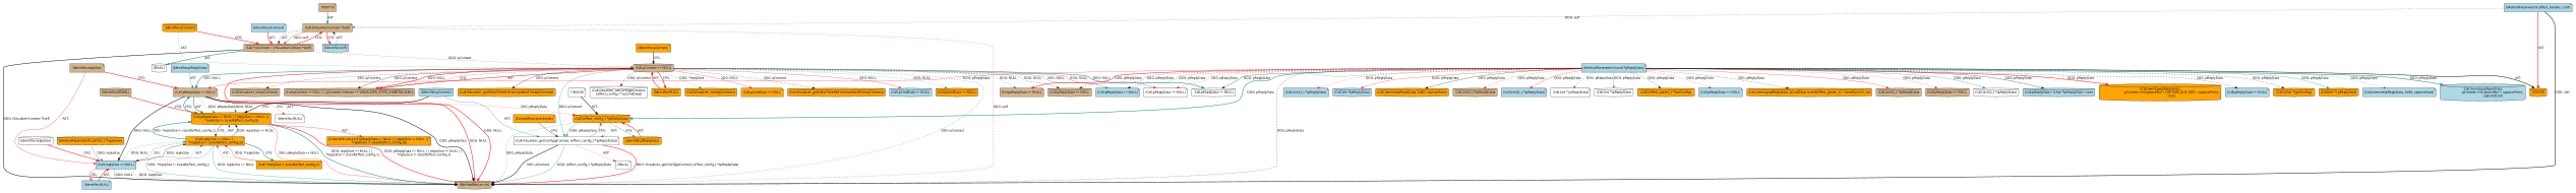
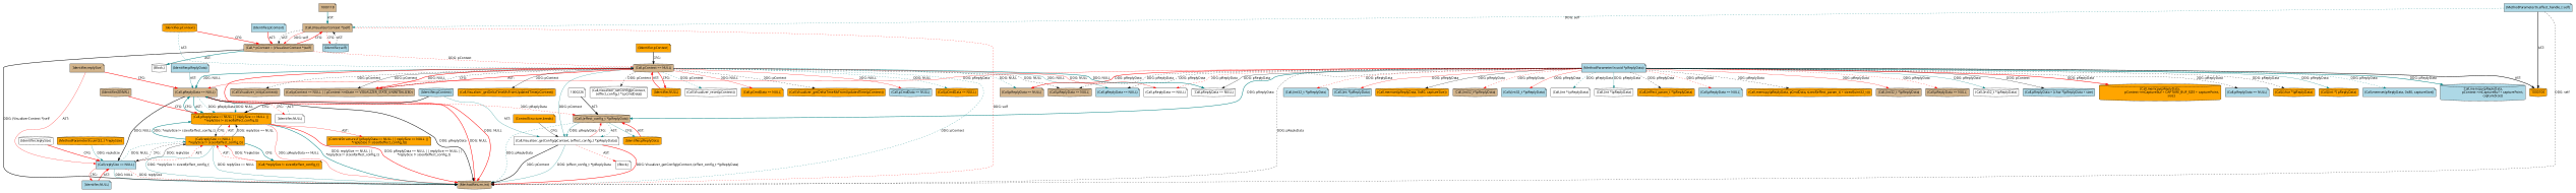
  digraph {
    fontname="Noto Sans"
    node [fillcolor=orange fontname="Noto Sans" shape=cylinder style=filled]
    edge [color=red fontname="Noto Sans" style=dashed]
    n1 [fillcolor=tan label="(Call,pReplyData == NULL)" shape=note]
    n2 [label="(Call,pReplyData == NULL || replySize == NULL ||\n *replySize != sizeof(effect_config_t))"]
    n3 [fillcolor=lightblue label="(Call,replySize == NULL)" shape=note]
-   n4 [label="(Call,(effect_config_t *)pReplyData)"]
+   n4 [fillcolor=tan label="(Call,(effect_config_t *)pReplyData)"]
    n5 [fillcolor=white label="(Identifier,NULL)" shape=note]
    n6 [fillcolor=tan label="(MethodReturn,int)"]
    n7 [label="(Call,replySize == NULL ||\n *replySize != sizeof(effect_config_t))" shape=note]
    n8 [label="(ControlStructure,if (pReplyData == NULL || replySize == NULL ||\n *replySize != sizeof(effect_config_t)))" shape=note]
    n9 [fillcolor=lightblue label="(Identifier,NULL)" shape=note]
    n10 [fillcolor=white label="(Call,Visualizer_getConfig(pContext, (effect_config_t *)pReplyData))" shape=note]
    n11 [label="(Identifier,pReplyData)"]
    n12 [fillcolor=lightblue label="(MethodParameterIn,void *pReplyData)" shape=note]
    n13 [fillcolor=lightblue label="(Call,(int32_t *)pReplyData)" shape=note]
    n14 [fillcolor=lightblue label="(Call,(int *)pReplyData)"]
    n15 [fillcolor=tan label="(Call,pReplyData == NULL)" shape=note]
    n16 [label="(Call,memset(pReplyData, 0x80, captureSize))"]
    n17 [fillcolor=tan label="(Call,pReplyData == NULL)"]
    n18 [fillcolor=tan label="(Call,(int32_t*)pReplyData)"]
    n19 [fillcolor=lightblue label="(Call,(int32_t *)pReplyData)" shape=note]
    n20 [fillcolor=white label="(Call,(int *) pReplyData)" shape=note]
    n21 [fillcolor=lightblue label="(Call,pReplyData == NULL)" shape=note]
    n22 [fillcolor=white label="(Call,(int *)pReplyData)"]
-   n23 [label="(Call,(effect_param_t *)setConfig)"]
+   n23 [label="(Call,(effect_param_t *)pReplyData)"]
    n24 [fillcolor=lightblue label="(Call,pReplyData == NULL)" shape=note]
    n25 [label="(Call,memcpy(pReplyData, pCmdData, sizeof(effect_param_t) + sizeof(uint32_t)))"]
    n26 [fillcolor=white label="(Call,pReplyData == NULL)"]
    n27 [fillcolor=tan label="(Call,(int32_t *)pReplyData)"]
    n28 [fillcolor=tan label="(Call,pReplyData == NULL)"]
    n29 [fillcolor=white label="(Call,(int32_t *)pReplyData)"]
    n30 [fillcolor=lightblue label="(Call,pReplyData = (char *)pReplyData + size)"]
    n31 [label="(Call,memcpy(pReplyData,\n                           pContext->mCaptureBuf + CAPTURE_BUF_SIZE + capturePoint,\n                           size))"]
    n32 [fillcolor=lightblue label="(Call,pReplyData == NULL)" shape=note]
-   n33 [label="(Call,(char *)getConfig)"]
+   n33 [label="(Call,(char *)pReplyData)"]
    n34 [label="(Call,(int *) pReplyData)"]
    n35 [fillcolor=lightblue label="(Call,memset(pReplyData, 0x80, captureSize))" shape=note]
    n36 [fillcolor=lightblue label="(Call,memcpy(pReplyData,\n                       pContext->mCaptureBuf + capturePoint,\n                       captureSize))"]
    n37 [fillcolor=white label="(Call,pReplyData == NULL)" shape=note]
    1000106
    n39 [fillcolor=tan label="(Call,pContext == NULL)"]
    n40 [label="(Identifier,NULL)"]
-   n41 [label="(Call,Visualizer_reset(pContext))"]
+   n41 [fillcolor=white label="(Call,Visualizer_reset(pContext))"]
    n42 [label="(Call,pCmdData == NULL)" shape=note]
    n43 [label="(Call,Visualizer_getDeltaTimeMsFromUpdatedTime(pContext))"]
    n44 [fillcolor=lightblue label="(Call,pCmdData == NULL)"]
    n45 [label="(Call,pCmdData == NULL)"]
    n46 [fillcolor=tan label="(Call,Visualizer_init(pContext))"]
    n47 [fillcolor=tan label="(Call,pContext == NULL || pContext->mState == VISUALIZER_STATE_UNINITIALIZED)"]
    n48 [label="(Call,Visualizer_getDeltaTimeMsFromUpdatedTime(pContext))"]
    n49 [fillcolor=white label="(Call,Visualizer_setConfig(pContext,\n (effect_config_t *) pCmdData))"]
    n50 [fillcolor=white label="(Block,)" shape=note]
    n51 [fillcolor=tan label="(Call,* pContext = (VisualizerContext *)self)"]
    n52 [fillcolor=tan label="(Call,(VisualizerContext *)self)" shape=note]
    n53 [fillcolor=white label="(Block,)"]
    n54 [fillcolor=lightblue label="(Identifier,self)"]
    n55 [fillcolor=lightblue label="(MethodParameterIn,effect_handle_t self)" shape=note]
    n56 [label="(Call,*replySize != sizeof(effect_config_t))" shape=note]
    n57 [fillcolor=tan label="(Identifier,replySize)" shape=note]
    n58 [fillcolor=lightblue label="(Identifier,pContext)"]
    n59 [fillcolor=lightblue label="(Identifier,pReplyData)" shape=note]
    n60 [label="(ControlStructure,break;)" shape=note]
    n61 [label="(Identifier,pContext)"]
    n62 [fillcolor=white label="(Identifier,replySize)"]
    n63 [label="(MethodParameterIn,uint32_t *replySize)"]
    n64 [fillcolor=lightblue label="(Identifier,pContext)" shape=note]
    n65 [label="(Identifier,pContext)" shape=note]
    n66 [fillcolor=tan label="(Identifier,EINVAL)"]
    1000118 [fillcolor=tan shape=note]
    1000226 [fillcolor=white shape=note]
    n1 -> n2 [color=teal label="AST: " style=bold]
    n1 -> n2 [color=teal label="DDG: pReplyData"]
    n1 -> n2 [color=teal label="DDG: NULL" style=solid]
    n1 -> n3 [color=black label="DDG: NULL" style=bold]
    n1 -> n4 [label="DDG: pReplyData"]
    n1 -> n5 [label="CFG: "]
    n1 -> n6 [label="DDG: NULL" style=bold]
    n1 -> n6 [color=black label="DDG: pReplyData" style=bold]
    n2 -> n1 [color=teal label="CFG: " style=bold]
    n2 -> n6 [color=teal label="DDG: replySize == NULL ||\n *replySize != sizeof(effect_config_t)" style=bold]
    n2 -> n6 [label="DDG: pReplyData == NULL || replySize == NULL ||\n *replySize != sizeof(effect_config_t)" style=bold]
    n2 -> n6 [label="DDG: pReplyData == NULL" style=solid]
    n2 -> n7 [color=black label="CFG: " style=solid]
    n2 -> n8 [label="AST: " style=solid]
    n3 -> n6 [label="DDG: replySize"]
    n3 -> n6 [color=teal label="DDG: NULL" style=solid]
    n3 -> n7 [label="AST: "]
    n3 -> n7 [color=black label="DDG: replySize" style=solid]
    n3 -> n7 [color=teal label="DDG: NULL"]
    n3 -> n9 [label="CFG: " style=solid]
    n4 -> n6 [color=teal label="DDG: pReplyData"]
    n4 -> n10 [color=teal label="AST: "]
    n4 -> n10 [color=teal label="DDG: pReplyData" style=solid]
    n4 -> n11 [color=teal label="CFG: " style=solid]
    n5 -> n1 [color=teal label="AST: "]
    n7 -> n2 [label="AST: "]
    n7 -> n2 [color=black label="DDG: replySize == NULL" style=solid]
    n7 -> n2 [color=teal label="DDG: *replySize != sizeof(effect_config_t)" style=bold]
    n7 -> n3 [color=black label="CFG: "]
    n7 -> n6 [color=teal label="DDG: *replySize != sizeof(effect_config_t)" style=solid]
    n7 -> n6 [color=teal label="DDG: replySize == NULL" style=solid]
    n7 -> n56 [color=teal label="CFG: " style=bold]
    n9 -> n3 [label="AST: " style=bold]
    n10 -> n4 [label="CFG: " style=solid]
    n10 -> n6 [color=teal label="DDG: (effect_config_t *)pReplyData" style=solid]
    n10 -> n6 [label="DDG: Visualizer_getConfig(pContext, (effect_config_t *)pReplyData)" style=bold]
    n10 -> n6 [color=black label="DDG: pContext" style=bold]
    n10 -> n50 [label="AST: "]
    n11 -> n4 [label="AST: " style=bold]
    n12 -> n1 [label="DDG: pReplyData" style=solid]
    n12 -> n4 [color=teal label="DDG: pReplyData" style=bold]
    n12 -> n6 [color=black label="DDG: pReplyData"]
    n12 -> n13 [label="DDG: pReplyData"]
    n12 -> n14 [label="DDG: pReplyData" style=solid]
    n12 -> n15 [label="DDG: pReplyData" style=bold]
    n12 -> n16 [color=black label="DDG: pReplyData" style=solid]
    n12 -> n17 [color=black label="DDG: pReplyData"]
    n12 -> n18 [label="DDG: pReplyData"]
    n12 -> n19 [label="DDG: pReplyData" style=solid]
    n12 -> n20 [color=teal label="DDG: pReplyData"]
    n12 -> n21 [color=black label="DDG: pReplyData"]
    n12 -> n22 [color=teal label="DDG: pReplyData" style=solid]
    n12 -> n23 [color=black label="DDG: pReplyData"]
    n12 -> n24 [label="DDG: pReplyData"]
    n12 -> n25 [color=black label="DDG: pReplyData"]
    n12 -> n26 [color=black label="DDG: pReplyData" style=solid]
    n12 -> n27 [label="DDG: pReplyData" style=solid]
    n12 -> n28 [label="DDG: pReplyData"]
    n12 -> n29 [color=teal label="DDG: pReplyData" style=solid]
-   n12 -> n30 [color=black label="DDG: pReplyData" style=solid]
+   n12 -> n30 [color=black label="DDG: pContext" style=solid]
    n12 -> n31 [label="DDG: pReplyData" style=bold]
    n12 -> n32 [color=black label="DDG: pReplyData"]
    n12 -> n33 [color=black label="DDG: pReplyData"]
    n12 -> n34 [color=teal label="DDG: pReplyData" style=solid]
    n12 -> n35 [color=teal label="DDG: pReplyData"]
    n12 -> n36 [color=teal label="DDG: pReplyData" style=bold]
    n12 -> n37 [label="DDG: pReplyData"]
    n12 -> 1000106 [color=black label="AST: " style=bold]
    n39 -> n1 [color=teal label="DDG: NULL" style=bold]
    n39 -> n6 [label="DDG: NULL" style=bold]
    n39 -> n6 [color=teal label="DDG: pContext"]
    n39 -> n10 [color=teal label="DDG: pContext" style=solid]
    n39 -> n15 [color=teal label="DDG: NULL"]
    n39 -> n17 [color=black label="DDG: NULL"]
    n39 -> n21 [color=teal label="DDG: NULL" style=solid]
    n39 -> n26 [color=teal label="DDG: NULL" style=bold]
    n39 -> n37 [label="DDG: NULL" style=solid]
    n39 -> n40 [label="CFG: " style=bold]
-   n39 -> n41 [color=teal label="DDG: *replySize"]
+   n39 -> n41 [color=teal label="DDG: pContext"]
    n39 -> n42 [label="DDG: NULL" style=solid]
    n39 -> n43 [color=black label="DDG: pContext"]
    n39 -> n44 [label="DDG: NULL" style=solid]
    n39 -> n45 [color=teal label="DDG: NULL"]
    n39 -> n46 [color=black label="DDG: pContext"]
    n39 -> n47 [label="AST: " style=bold]
    n39 -> n47 [color=black label="DDG: pContext" style=solid]
    n39 -> n47 [label="DDG: NULL" style=bold]
    n39 -> n48 [color=black label="DDG: pContext" style=solid]
    n39 -> n49 [color=black label="DDG: pContext"]
    n40 -> n39 [label="AST: " style=bold]
    n47 -> n39 [color=black label="CFG: "]
    n51 -> n6 [color=black label="DDG: (VisualizerContext *)self" style=bold]
    n51 -> n39 [label="DDG: pContext"]
    n51 -> n52 [label="CFG: " style=bold]
    n51 -> n53 [color=teal label="AST: " style=bold]
    n52 -> n6 [label="DDG: self"]
    n52 -> n51 [color=black label="AST: "]
    n52 -> n51 [label="DDG: self" style=solid]
-   n52 -> n54 [label="CFG: " style=bold]
+   n52 -> n54 [label="CFG: "]
    n54 -> n52 [color=black label="AST: "]
-   n55 -> n6 [color=black label="DDG: self" style=bold]
-   n55 -> 1000106 [label="AST: " style=bold]
+   n55 -> n6 [color=black label="DDG: self"]
+   n55 -> 1000106 [color=black label="AST: " style=bold]
    n55 -> n52 [color=teal label="DDG: self"]
    n56 -> n7 [label="AST: "]
    n56 -> n7 [label="DDG: *replySize" style=solid]
    n57 -> n1 [label="CFG: " style=bold]
    n57 -> n3 [label="AST: " style=solid]
    n58 -> n2 [color=black label="CFG: " style=bold]
    n58 -> n10 [color=teal label="AST: " style=solid]
    n59 -> n1 [color=teal label="AST: " style=solid]
    n60 -> n10 [color=black label="CFG: " style=solid]
    n61 -> n39 [color=teal label="AST: "]
    n61 -> n51 [label="CFG: " style=bold]
    n62 -> n3 [label="CFG: " style=bold]
    n63 -> n3 [color=teal label="DDG: replySize" style=solid]
    n64 -> n51 [label="AST: " style=bold]
    n65 -> n39 [color=black label="CFG: " style=bold]
    n66 -> n2 [label="CFG: " style=bold]
    1000118 -> n52 [color=teal label="AST: " style=bold]
    1000226 -> n4 [color=black label="AST: " style=bold]
  }
